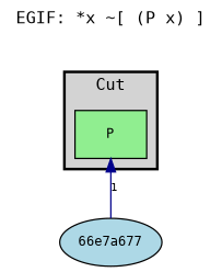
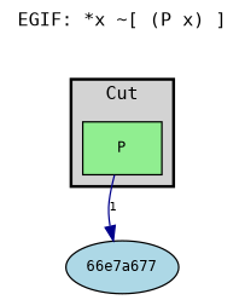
  digraph {
    compound=true
    fontsize=12
    label="EGIF: *x ~[ (P x) ]"
    labelloc=t
    rankdir=TB
    fontname="DejaVu Sans Mono"
    node [fontsize=10 style=filled fontname="DejaVu Sans Mono"]
    n1 [fillcolor=lightgreen label=P shape=box]
    n2 [fillcolor=lightblue label="66e7a677" shape=ellipse]
    subgraph cluster_1 {
      color=black
      fillcolor=lightgray
      label=Cut
      penwidth=2
      style=filled
      n1
    }
-   n2 -> n1 [color=darkblue fontsize=8 label=1 fontname="DejaVu Sans Mono"]
+   n1 -> n2 [color=darkblue fontsize=8 label=1 fontname="DejaVu Sans Mono"]
  }
